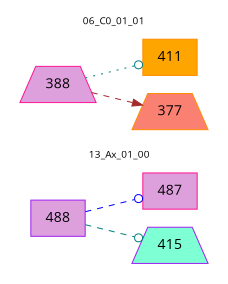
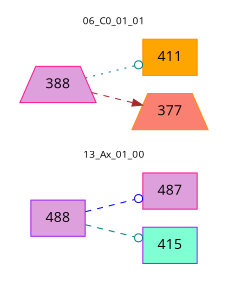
  digraph {
    fontname="Open Sans"
    rankdir=LR
    node [color=purple fillcolor=plum fontname="Open Sans" shape=box style=filled]
    edge [arrowhead=odot color=teal fontname="Open Sans" style=dashed]
    n1 [label=488]
-   n2 [fillcolor=aquamarine label=415 shape=trapezium]
+   n2 [fillcolor=aquamarine label=415]
    n3 [color=deeppink label=487]
    n4 [color=deeppink label=388 shape=trapezium]
    n5 [color=darkorange fillcolor=salmon label=377 shape=trapezium]
    n6 [color=darkorange fillcolor=orange label=411]
    subgraph cluster_1 {
      color=white
      fontsize=10
      label="13_Ax_01_00"
      n1
      n2
      n3
    }
    subgraph cluster_2 {
      color=white
      fontsize=10
      label="06_C0_01_01"
      n4
      n5
      n6
    }
    n1 -> n2
    n1 -> n3 [color=blue]
    n4 -> n5 [arrowhead=normal color=brown]
    n4 -> n6 [style=dotted]
  }
